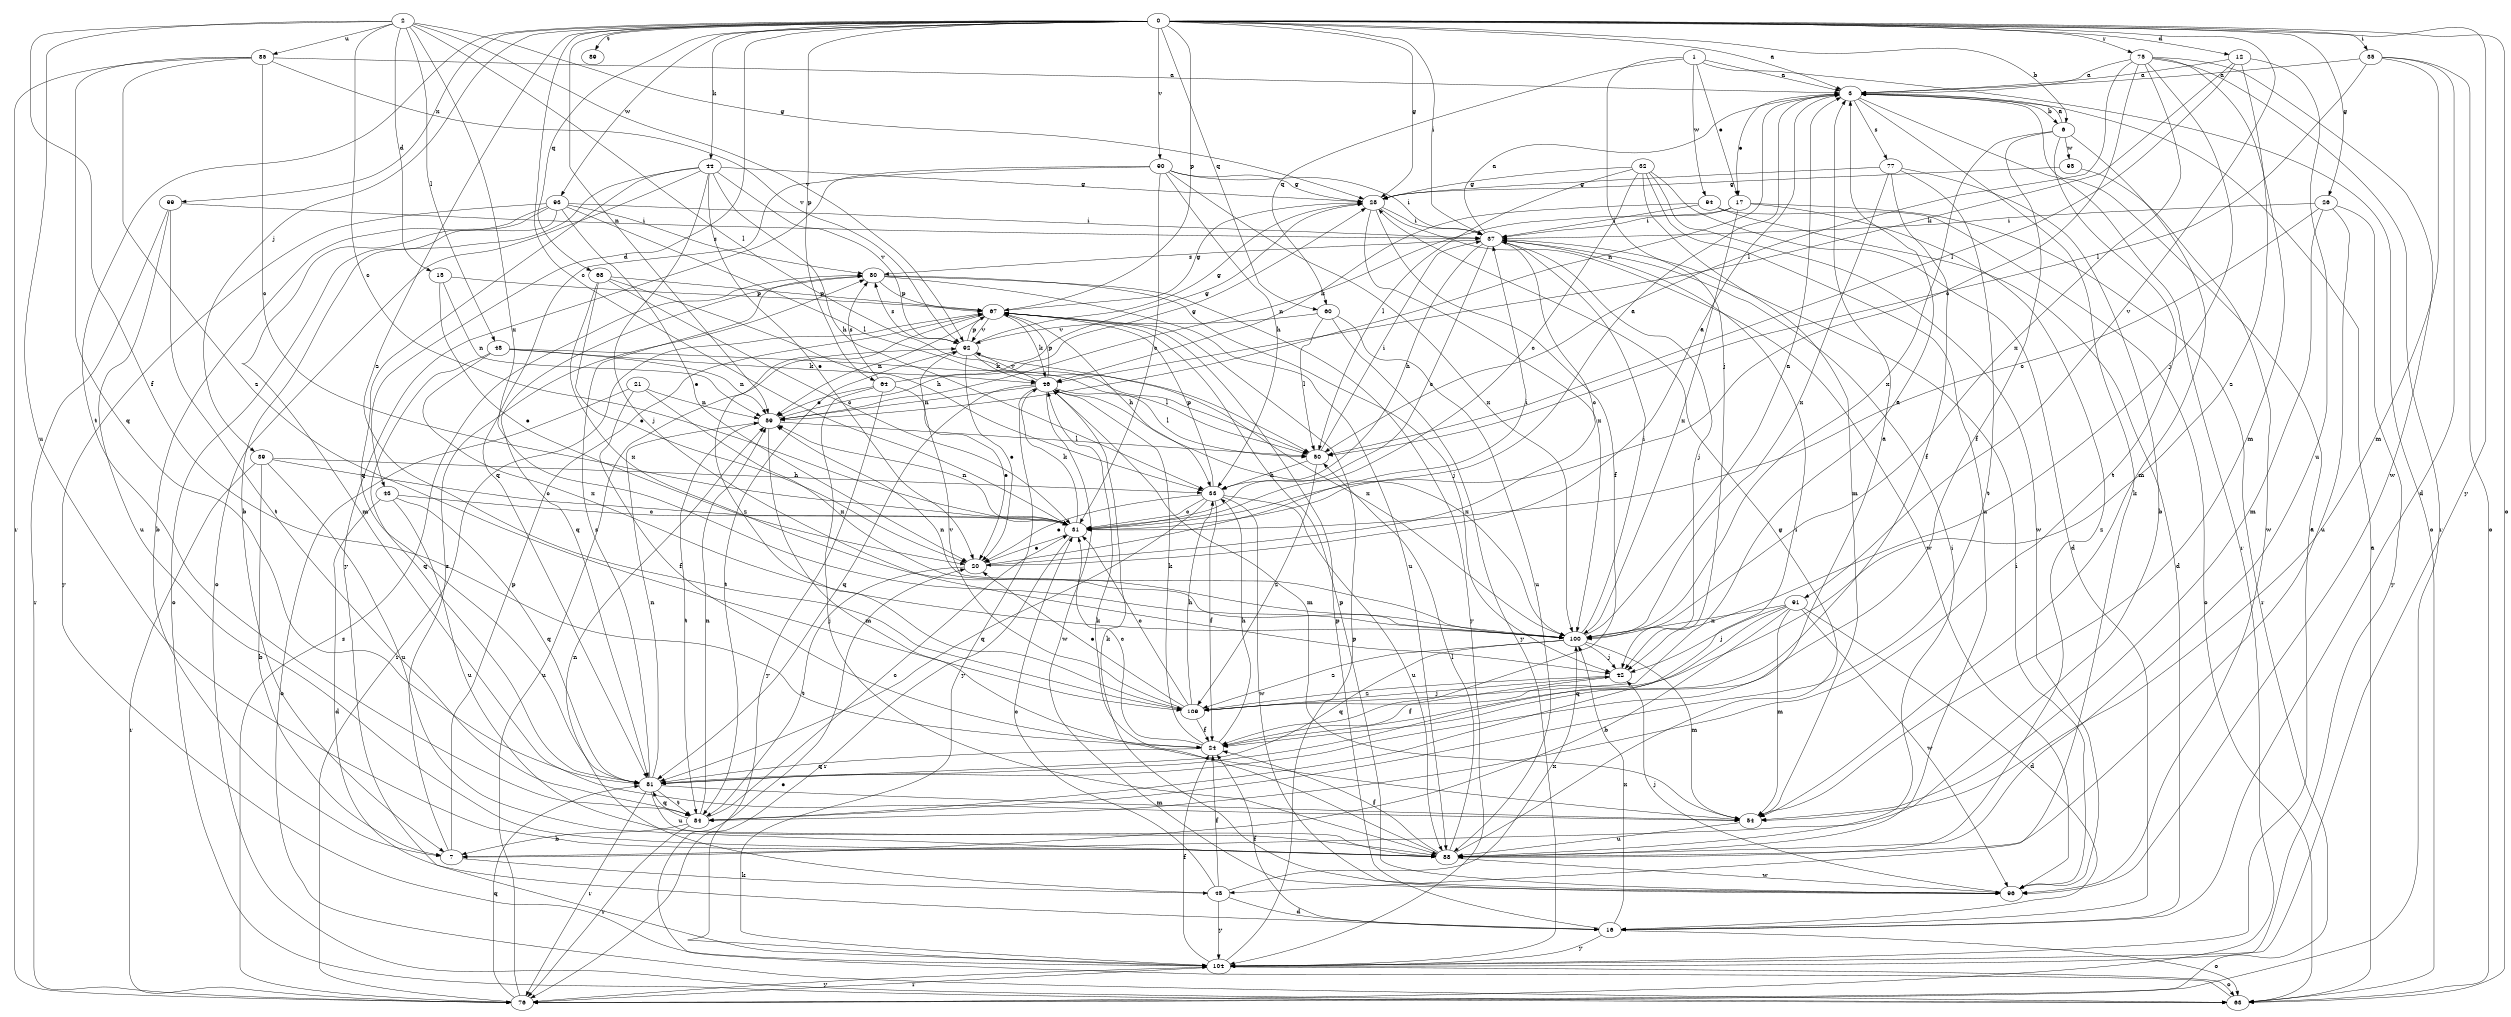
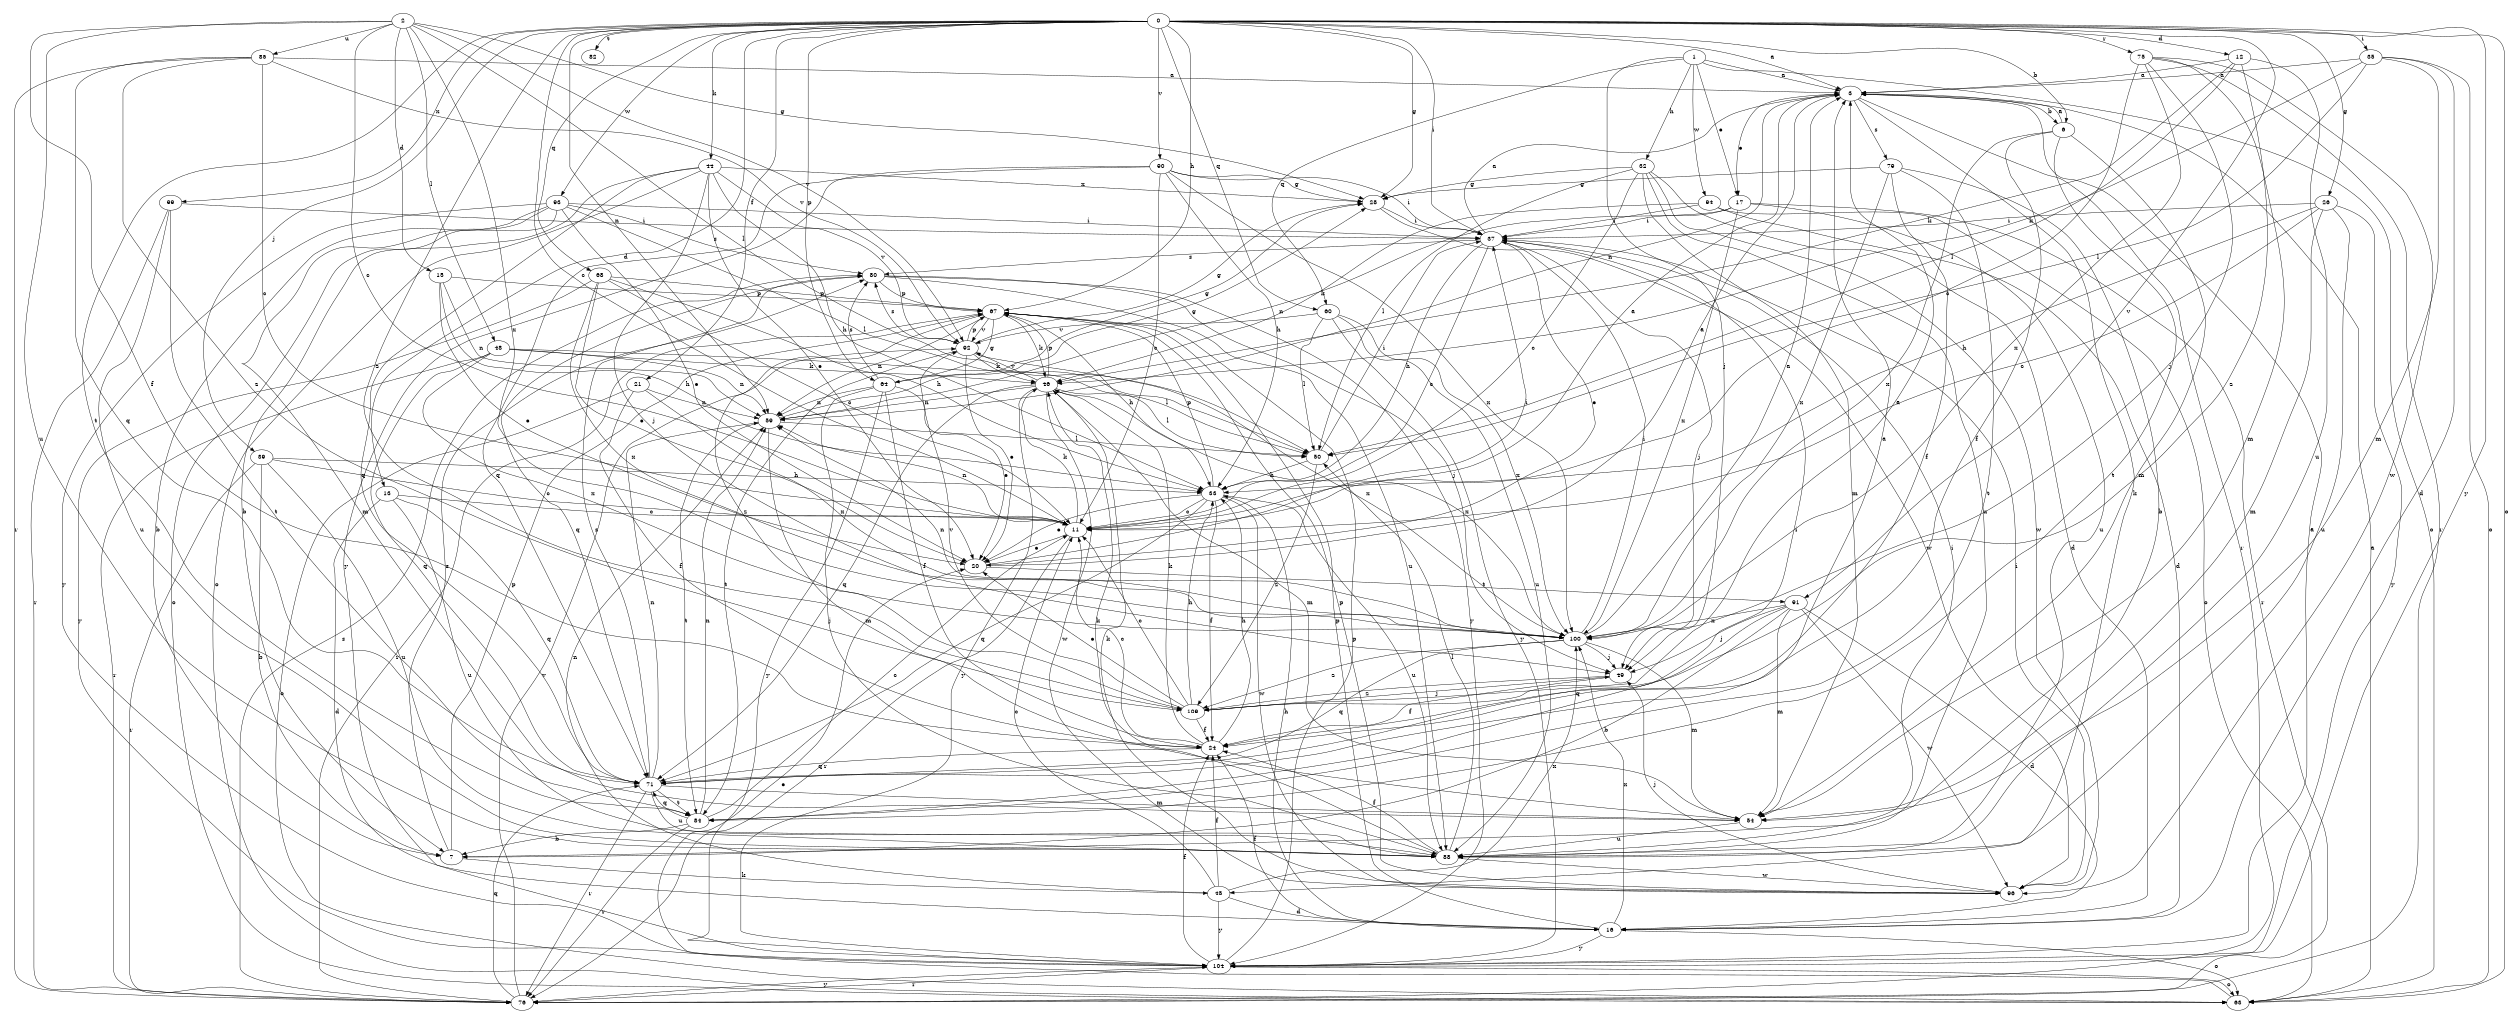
  strict digraph {
    0
    3
    6
-   11 [label=31]
+   11
    12
-   13 [label=43]
+   13
    21
    26
    28
    35
    37
    39
    44
    59
    63
    64
    67
    68
    n19 [label=60]
    75
-   82 [label=89]
+   82
    84
    90
    91
    93
    99
    104
    109
    n29 [label=17]
    45
    76
-   79 [label=77]
+   79
    24
    100
    54
-   95
    20
    46
    50
    88
    16
-   71 [label=81]
+   71
    33
    96
-   42
+   42 [label=49]
    80
    7
    92
    1
    32
    94
    2
    15
    48
    85
    0 -> 3 [label=a]
    0 -> 6 [label=b]
    0 -> 11 [label=c]
    0 -> 12 [label=d]
    0 -> 13 [label=d]
+   0 -> 21 [label=f]
    0 -> 26 [label=g]
    0 -> 28 [label=g]
    0 -> 35 [label=i]
    0 -> 37 [label=i]
    0 -> 39 [label=j]
    0 -> 44 [label=k]
    0 -> 59 [label=n]
    0 -> 63 [label=o]
    0 -> 64 [label=p]
-   0 -> 67 [label=p]
+   0 -> 67 [label=h]
    0 -> 68 [label=q]
    0 -> n19 [label=q]
    0 -> 75 [label=r]
    0 -> 82 [label=t]
    0 -> 84 [label=t]
    0 -> 90 [label=v]
    0 -> 91 [label=v]
    0 -> 93 [label=w]
    0 -> 99 [label=x]
    0 -> 104 [label=y]
    0 -> 109 [label=z]
    3 -> 6 [label=b]
    3 -> 59 [label=n]
    3 -> n29 [label=e]
    3 -> 45 [label=k]
    3 -> 76 [label=r]
    3 -> 79 [label=s]
    6 -> 3 [label=a]
    6 -> 84 [label=t]
    6 -> 24 [label=f]
    6 -> 100 [label=x]
    6 -> 54 [label=m]
-   6 -> 95 [label=w]
    11 -> 3 [label=a]
    11 -> 59 [label=n]
    11 -> 76 [label=r]
    11 -> 20 [label=e]
    11 -> 46 [label=k]
    12 -> 3 [label=a]
    12 -> 109 [label=z]
    12 -> 46 [label=k]
    12 -> 50 [label=l]
    12 -> 88 [label=u]
    13 -> 11 [label=c]
    13 -> 88 [label=u]
    13 -> 16 [label=d]
    13 -> 71 [label=q]
    21 -> 59 [label=n]
    21 -> 63 [label=o]
    21 -> 24 [label=f]
    21 -> 100 [label=x]
    26 -> 11 [label=c]
    26 -> 37 [label=i]
    26 -> 104 [label=y]
    26 -> 54 [label=m]
    26 -> 88 [label=u]
+   26 -> 33 [label=h]
    28 -> 37 [label=i]
-   28 -> 24 [label=f]
+   64 -> 24 [label=f]
    28 -> 96 [label=w]
    35 -> 3 [label=a]
    35 -> 63 [label=o]
    35 -> 54 [label=m]
+   35 -> 46 [label=k]
    35 -> 50 [label=l]
    35 -> 16 [label=d]
    37 -> 3 [label=a]
    37 -> 11 [label=c]
-   37 -> 20 [label=c]
+   37 -> 20 [label=e]
    37 -> 33 [label=h]
    37 -> 42 [label=j]
    37 -> 80 [label=s]
    39 -> 11 [label=c]
    39 -> 76 [label=r]
    39 -> 88 [label=u]
    39 -> 33 [label=h]
    39 -> 7 [label=b]
-   44 -> 28 [label=g]
+   44 -> 28 [label=x]
    44 -> 63 [label=o]
    44 -> 20 [label=e]
    44 -> 71 [label=q]
    44 -> 33 [label=h]
    44 -> 42 [label=j]
    44 -> 7 [label=b]
    44 -> 92 [label=v]
    59 -> 28 [label=g]
    59 -> 84 [label=t]
    59 -> 54 [label=m]
    59 -> 50 [label=l]
    63 -> 3 [label=a]
    63 -> 20 [label=e]
    64 -> 28 [label=g]
-   64 -> 59 [label=e]
+   64 -> 59 [label=n]
    64 -> 104 [label=y]
    64 -> 20 [label=e]
    64 -> 88 [label=j]
    64 -> 80 [label=s]
-   67 -> 28 [label=g]
+   67 -> 64 [label=g]
    67 -> 59 [label=n]
    67 -> 109 [label=z]
    67 -> 46 [label=k]
    67 -> 33 [label=h]
    67 -> 92 [label=v]
    68 -> 11 [label=c]
    68 -> 67 [label=p]
+   68 -> 104 [label=y]
    68 -> 100 [label=x]
    68 -> 20 [label=e]
    68 -> 33 [label=h]
    n19 -> 104 [label=y]
-   28 -> 100 [label=x]
+   n19 -> 100 [label=x]
    n19 -> 50 [label=l]
    n19 -> 88 [label=u]
    n19 -> 92 [label=v]
-   75 -> 3 [label=a]
    75 -> 11 [label=c]
    75 -> 76 [label=r]
    75 -> 100 [label=x]
    75 -> 54 [label=m]
-   75 -> 50 [label=l]
    75 -> 96 [label=w]
    75 -> 42 [label=j]
    84 -> 11 [label=c]
    84 -> 37 [label=i]
    84 -> 59 [label=n]
    84 -> 76 [label=r]
    84 -> 71 [label=q]
    84 -> 7 [label=b]
    90 -> 11 [label=c]
    90 -> 28 [label=g]
    90 -> 37 [label=i]
    90 -> 104 [label=y]
    90 -> 100 [label=x]
    90 -> 71 [label=q]
    90 -> 33 [label=h]
    91 -> 100 [label=x]
    91 -> 54 [label=m]
    91 -> 16 [label=d]
    91 -> 71 [label=q]
    91 -> 96 [label=w]
    91 -> 42 [label=j]
    91 -> 7 [label=b]
    93 -> 37 [label=i]
    93 -> 63 [label=o]
    93 -> 104 [label=y]
    93 -> 54 [label=m]
    93 -> 20 [label=e]
    93 -> 50 [label=l]
    93 -> 80 [label=s]
    93 -> 7 [label=b]
    99 -> 37 [label=i]
    99 -> 84 [label=t]
    99 -> 76 [label=r]
    99 -> 88 [label=u]
    104 -> 3 [label=a]
    104 -> 63 [label=o]
    104 -> 67 [label=p]
    104 -> 76 [label=r]
    104 -> 24 [label=f]
    109 -> 3 [label=a]
    109 -> 11 [label=c]
    109 -> 24 [label=f]
    109 -> 20 [label=e]
    109 -> 33 [label=h]
    109 -> 42 [label=j]
    109 -> 92 [label=v]
    n29 -> 37 [label=i]
    n29 -> 59 [label=n]
    n29 -> 76 [label=r]
    n29 -> 100 [label=x]
-   n29 -> 88 [label=z]
+   n29 -> 88 [label=u]
    45 -> 11 [label=c]
    45 -> 59 [label=n]
    45 -> 104 [label=y]
    45 -> 24 [label=f]
    45 -> 100 [label=x]
    45 -> 16 [label=d]
    76 -> 67 [label=r]
    76 -> 104 [label=y]
    76 -> 71 [label=q]
    76 -> 80 [label=s]
-   76 -> 92 [label=u]
+   76 -> 92 [label=v]
    79 -> 28 [label=g]
    79 -> 84 [label=t]
    79 -> 24 [label=f]
    79 -> 100 [label=x]
    79 -> 7 [label=b]
    24 -> 11 [label=c]
    24 -> 46 [label=k]
    24 -> 71 [label=q]
    24 -> 33 [label=h]
    100 -> 3 [label=a]
    100 -> 37 [label=i]
    100 -> 59 [label=n]
    100 -> 109 [label=z]
    100 -> 54 [label=m]
    100 -> 71 [label=q]
    100 -> 42 [label=j]
    54 -> 88 [label=u]
-   95 -> 28 [label=g]
-   95 -> 96 [label=w]
    20 -> 3 [label=a]
    20 -> 37 [label=i]
-   20 -> 84 [label=t]
+   20 -> 91 [label=t]
    46 -> 59 [label=n]
    46 -> 67 [label=p]
    46 -> 104 [label=y]
    46 -> 100 [label=x]
    46 -> 54 [label=m]
    46 -> 50 [label=l]
    46 -> 71 [label=q]
    46 -> 96 [label=w]
    46 -> 92 [label=v]
    50 -> 37 [label=i]
    50 -> 109 [label=z]
    50 -> 33 [label=h]
-   88 -> 28 [label=g]
    88 -> 37 [label=i]
    88 -> 24 [label=f]
    88 -> 46 [label=k]
    88 -> 50 [label=l]
    88 -> 96 [label=w]
    16 -> 63 [label=o]
    16 -> 67 [label=p]
    16 -> 104 [label=y]
    16 -> 24 [label=f]
    16 -> 100 [label=x]
+   16 -> 33 [label=h]
    71 -> 3 [label=a]
    71 -> 59 [label=n]
    71 -> 84 [label=t]
    71 -> 76 [label=r]
    71 -> 54 [label=m]
    71 -> 88 [label=u]
    71 -> 80 [label=s]
    33 -> 11 [label=c]
    33 -> 67 [label=p]
    33 -> 24 [label=f]
    33 -> 20 [label=e]
    33 -> 88 [label=u]
    33 -> 71 [label=q]
    33 -> 96 [label=w]
    96 -> 37 [label=i]
    96 -> 67 [label=p]
    96 -> 46 [label=k]
    96 -> 42 [label=j]
    42 -> 109 [label=z]
    42 -> 24 [label=f]
    80 -> 67 [label=p]
    80 -> 104 [label=y]
    80 -> 88 [label=u]
    80 -> 71 [label=q]
    80 -> 42 [label=j]
    7 -> 67 [label=p]
    7 -> 45 [label=k]
    7 -> 80 [label=s]
    92 -> 28 [label=g]
    92 -> 67 [label=p]
    92 -> 84 [label=t]
    92 -> 100 [label=x]
    92 -> 20 [label=e]
    92 -> 46 [label=k]
    92 -> 80 [label=s]
    1 -> 3 [label=a]
    1 -> 63 [label=o]
    1 -> n19 [label=q]
    1 -> n29 [label=e]
    1 -> 42 [label=j]
+   1 -> 32 [label=h]
    1 -> 94 [label=w]
    32 -> 11 [label=c]
    32 -> 28 [label=g]
    32 -> 54 [label=m]
    32 -> 50 [label=l]
    32 -> 88 [label=u]
    32 -> 16 [label=d]
    32 -> 96 [label=w]
    94 -> 37 [label=i]
    94 -> 63 [label=o]
    94 -> 46 [label=k]
    94 -> 16 [label=d]
    2 -> 11 [label=c]
    2 -> 28 [label=g]
    2 -> 24 [label=f]
    2 -> 100 [label=x]
    2 -> 50 [label=l]
    2 -> 88 [label=u]
    2 -> 92 [label=v]
    2 -> 15 [label=d]
    2 -> 48 [label=l]
    2 -> 85 [label=u]
    15 -> 59 [label=n]
    15 -> 67 [label=p]
    15 -> 20 [label=e]
+   15 -> 33 [label=h]
    48 -> 59 [label=n]
+   48 -> 76 [label=r]
    48 -> 100 [label=x]
    48 -> 46 [label=k]
    48 -> 50 [label=l]
    48 -> 71 [label=q]
    85 -> 3 [label=a]
    85 -> 11 [label=c]
    85 -> 109 [label=z]
    85 -> 76 [label=r]
    85 -> 71 [label=q]
    85 -> 92 [label=v]
  }
